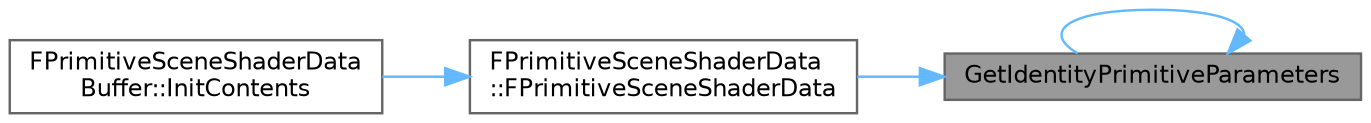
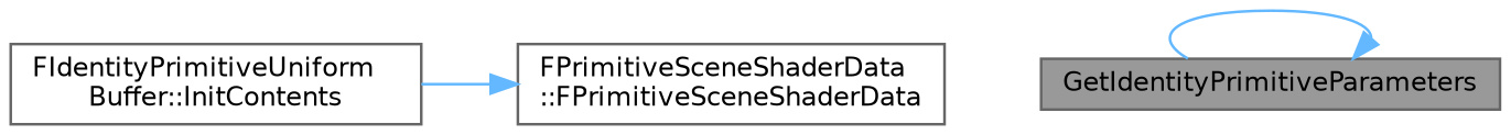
  digraph {
    rankdir=RL
    node [color=grey40 fillcolor=white fontname=Helvetica fontsize=10 shape=box style=filled]
    edge [color=steelblue1 dir=back fontname=Helvetica fontsize=10 labelfontname=Helvetica labelfontsize=10 style=solid]
    n1 [color=gray40 fillcolor=grey60 fontcolor=black height=0.2 label=GetIdentityPrimitiveParameters width=0.4]
    n2 [height=0.2 label="FPrimitiveSceneShaderData\l::FPrimitiveSceneShaderData" width=0.4]
-   n3 [height=0.2 label="FPrimitiveSceneShaderData\lBuffer::InitContents" width=0.4]
+   n3 [height=0.2 label="FIdentityPrimitiveUniform\lBuffer::InitContents" width=0.4]
    n1 -> n1
-   n1 -> n2
    n2 -> n3
  }
